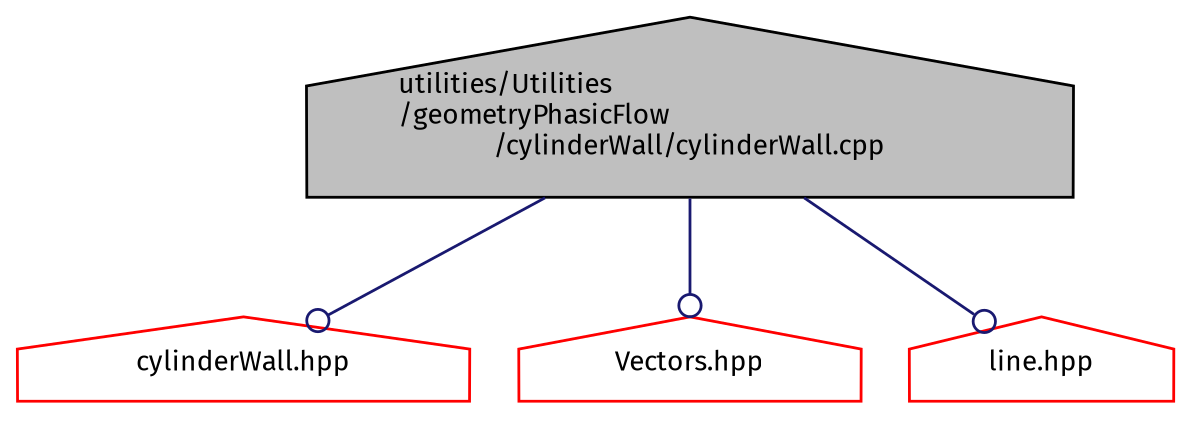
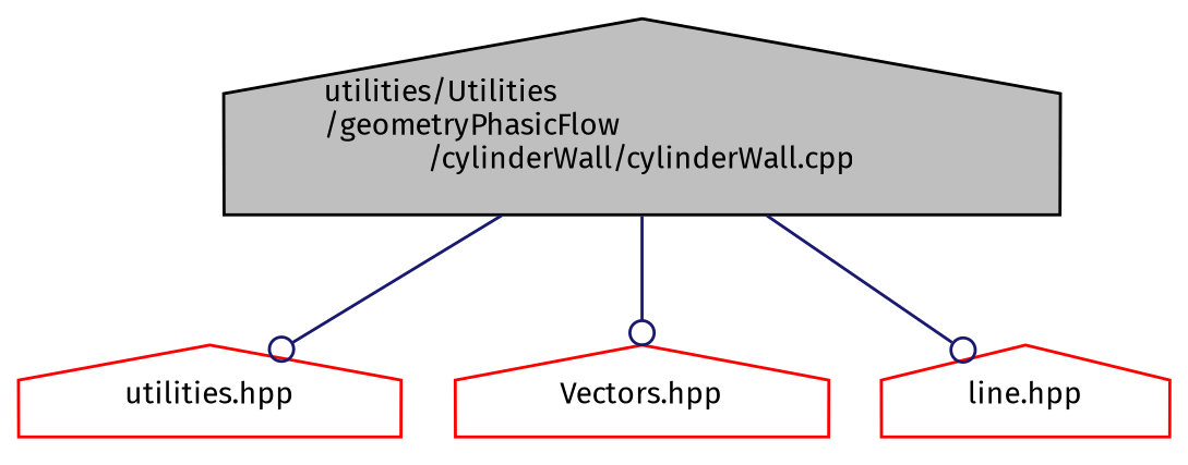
  digraph {
    fontname="Fira Sans"
    node [color=red fillcolor=white fontname="Fira Sans" fontsize=10 shape=house style=filled]
    edge [color=midnightblue fontname="Fira Sans" fontsize=10 labelfontname=Helvetica labelfontsize=10 style=solid arrowhead=odot]
    n1 [color=black fillcolor=grey75 fontcolor=black height=0.2 label="utilities/Utilities\l/geometryPhasicFlow\l/cylinderWall/cylinderWall.cpp" width=0.4]
-   n2 [height=0.2 label="cylinderWall.hpp" width=0.4]
+   n2 [height=0.2 label="utilities.hpp" width=0.4]
    n3 [height=0.2 label="Vectors.hpp" width=0.4]
    n4 [height=0.2 label="line.hpp" width=0.4]
    n1 -> n2
    n1 -> n3
    n1 -> n4
  }
